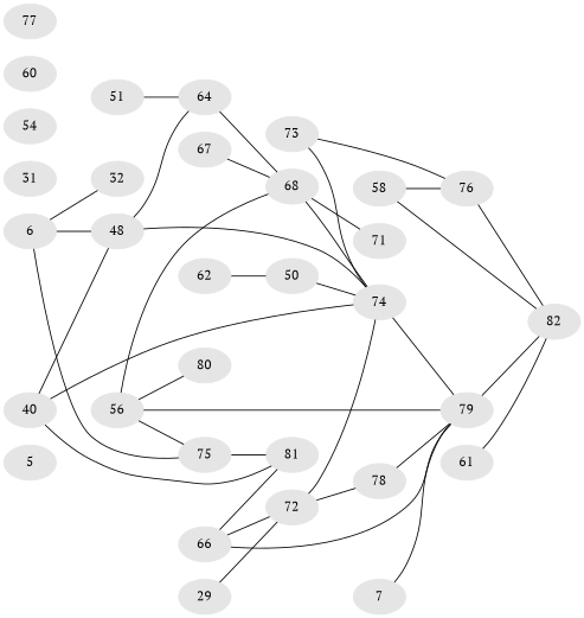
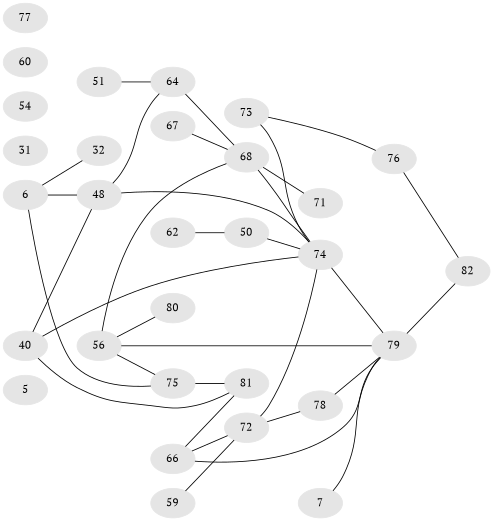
  graph {
    fontname="PT Serif"
    rankdir=LR
    node [color=gray90 fontname="PT Serif" style=filled]
    edge [fontname="PT Serif"]
    5
    6
    32
    48 [super="+46"]
    75 [super="+41+49+33"]
    74 [super="+1+70+45+69"]
    64 [super="+63"]
-   59 [super="+37" label=29]
+   59 [super="+37"]
    72 [super="+35"]
    81
    79 [super="+21"]
    82 [super="+57"]
    7
    31
    40 [super="+16"]
    68 [super="+20+26+52+65"]
    50
    51
    54
    56 [super="+11+15"]
    80
    71
    76 [super="+55"]
-   58
    78 [super="+13"]
    60 [super="+42"]
-   61
    62 [super="+24"]
    66 [super="+34+43"]
    67
    73 [super="+12+28+47"]
    77
    6 -- 32
    6 -- 48
    6 -- 75
    48 -- 74
    48 -- 64 [weight=2]
    75 -- 81
    74 -- 79
    64 -- 68
    59 -- 72 [weight=2]
    72 -- 74 [weight=2]
    72 -- 78
    79 -- 82
    7 -- 79
    40 -- 48
    40 -- 74
    40 -- 81 [weight=2]
    68 -- 74
    68 -- 71
    50 -- 74
    51 -- 64
    56 -- 75
    56 -- 79 [weight=2]
    56 -- 68
    56 -- 80
    76 -- 82
-   58 -- 82
-   58 -- 76
    78 -- 79
-   61 -- 82
    62 -- 50
    66 -- 72
    66 -- 81
    66 -- 79
    67 -- 68
    73 -- 74
    73 -- 76
  }
